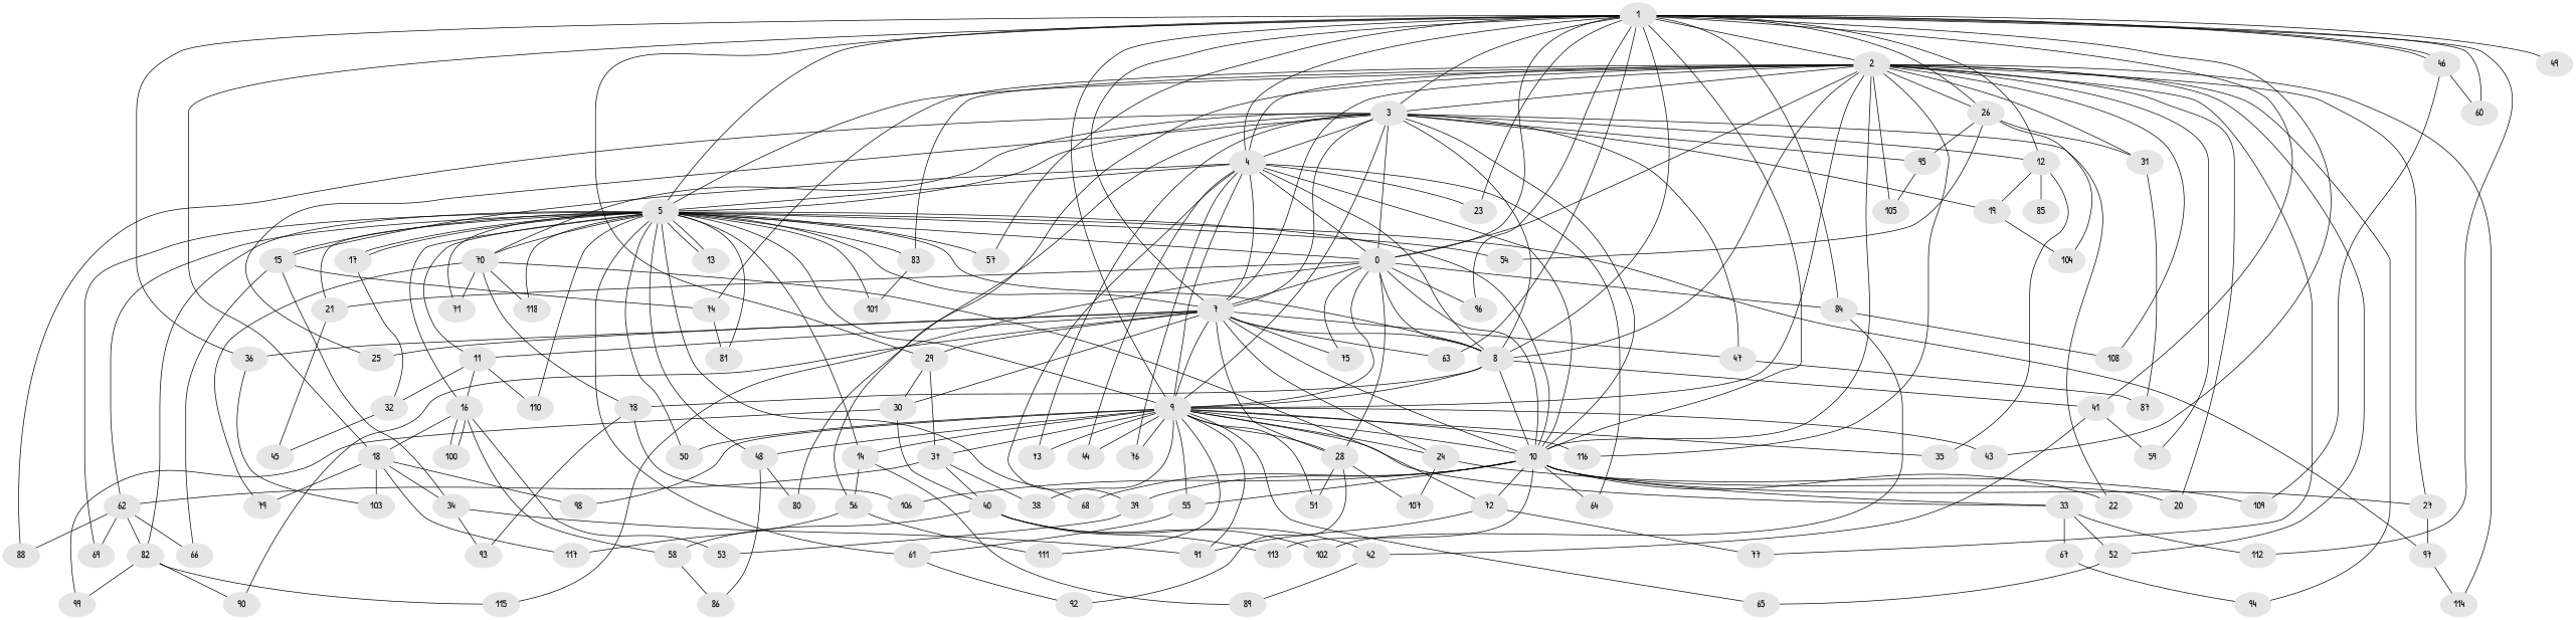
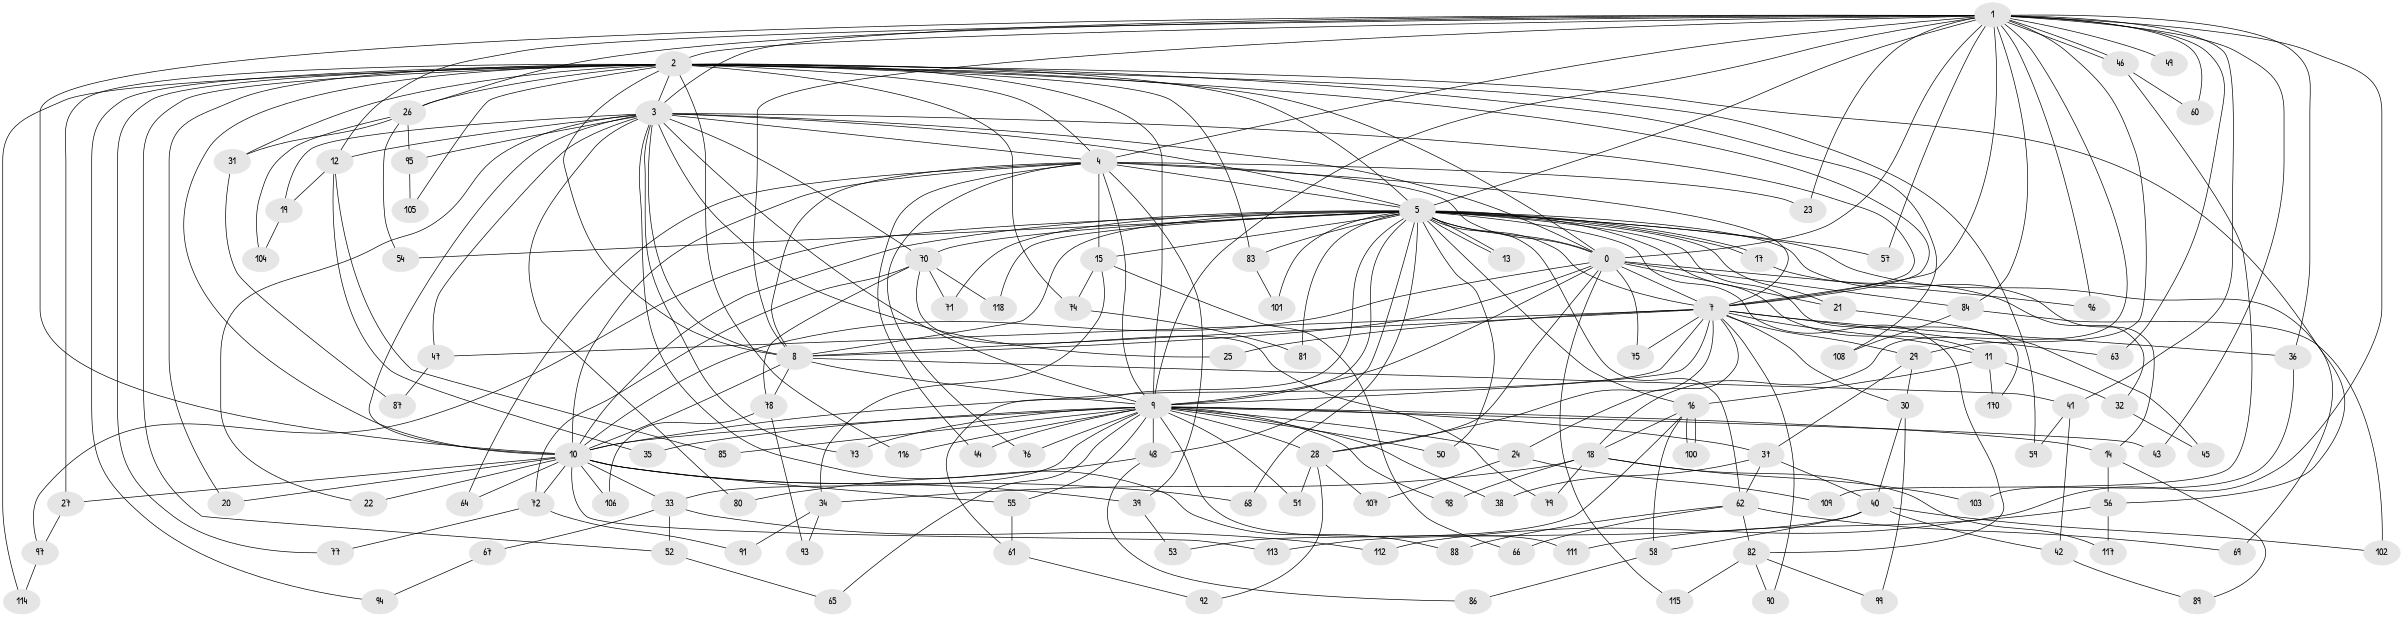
  graph {
    fontname="Patrick Hand"
    node [color=gray90 fontname="Patrick Hand" style=filled]
    edge [fontname="Patrick Hand"]
    1
    2
    3
    4
    5
    n6 [label=0]
    7
    8
    9
    10
    12
    18
    23
    26
    29
    36
    41
    43
    46
    49
    57
    60
    63
    84
    96
    112
    20
    27
    31
    52
    56
    59
    74
    77
    83
    94
    105
    108
    114
    116
    19
    22
    25
    47
    70
    73
    80
    88
    95
    15
    39
    44
    64
    76
    11
    13
    14
    16
    17
    21
    48
    50
    54
    61
    62
    68
    69
    71
    81
    82
    97
    101
-   110
+   110 [label=170]
    118
    28
    75
    115
    24
    30
    90
    78
    33
    35
    37
    38
    51
    55
    65
    85
    98
    111
    72
    106
    113
    34
    79
    103
    117
    104
    42
    109
    102
    87
    66
    53
    32
    89
    58
    100
    45
    86
    92
    99
    107
    40
    93
    67
    91
    1 -- 2
    1 -- 3
    1 -- 4
    1 -- 5
    1 -- n6
    1 -- 7
    1 -- 8
    1 -- 9
    1 -- 10
    1 -- 12
    1 -- 18
    1 -- 23
    1 -- 26
    1 -- 29
    1 -- 36
    1 -- 41
    1 -- 43
    1 -- 46
    1 -- 46
    1 -- 49
    1 -- 57
    1 -- 60
    1 -- 63
    1 -- 84
    1 -- 96
    1 -- 112
    2 -- 3
    2 -- 4
    2 -- 5
    2 -- n6
    2 -- 7
    2 -- 8
    2 -- 9
    2 -- 10
    2 -- 26
    2 -- 20
    2 -- 27
    2 -- 31
    2 -- 52
    2 -- 56
    2 -- 59
    2 -- 74
    2 -- 77
    2 -- 83
    2 -- 94
    2 -- 105
    2 -- 108
    2 -- 114
    2 -- 116
    3 -- 4
    3 -- 5
    3 -- n6
    3 -- 7
    3 -- 8
    3 -- 9
    3 -- 10
    3 -- 12
    3 -- 19
    3 -- 22
    3 -- 25
    3 -- 47
    3 -- 70
    3 -- 73
    3 -- 80
    3 -- 88
    3 -- 95
    4 -- 5
    4 -- n6
    4 -- 7
    4 -- 8
    4 -- 9
    4 -- 10
    4 -- 23
    4 -- 15
    4 -- 39
    4 -- 44
    4 -- 64
    4 -- 76
    5 -- n6
    5 -- 7
    5 -- 8
    5 -- 9
    5 -- 10
    5 -- 57
    5 -- 83
    5 -- 70
    5 -- 15
    5 -- 11
    5 -- 13
    5 -- 13
    5 -- 14
    5 -- 16
    5 -- 17
    5 -- 17
    5 -- 21
    5 -- 48
    5 -- 50
    5 -- 54
    5 -- 61
    5 -- 62
    5 -- 68
    5 -- 69
    5 -- 71
    5 -- 81
    5 -- 82
    5 -- 97
    5 -- 101
    5 -- 110
    5 -- 118
    n6 -- 7
    n6 -- 8
    n6 -- 9
    n6 -- 10
    n6 -- 84
    n6 -- 96
    n6 -- 21
    n6 -- 28
    n6 -- 75
    n6 -- 115
    7 -- 8
    7 -- 9
    7 -- 10
    7 -- 29
    7 -- 36
    7 -- 63
    7 -- 25
    7 -- 47
    7 -- 11
    7 -- 28
    7 -- 75
    7 -- 24
    7 -- 30
    7 -- 90
    8 -- 9
    8 -- 10
    8 -- 41
    8 -- 78
    9 -- 10
    9 -- 43
    9 -- 116
    9 -- 73
    9 -- 44
    9 -- 76
    9 -- 14
    9 -- 48
    9 -- 50
    9 -- 28
    9 -- 24
    9 -- 33
    9 -- 35
    9 -- 37
    9 -- 38
    9 -- 51
    9 -- 55
    9 -- 65
-   9 -- 91
+   9 -- 85
    9 -- 98
    9 -- 111
    10 -- 20
    10 -- 27
    10 -- 22
    10 -- 39
    10 -- 64
    10 -- 68
    10 -- 33
    10 -- 55
    10 -- 72
    10 -- 106
    10 -- 113
    12 -- 19
    12 -- 35
    12 -- 85
    18 -- 98
    18 -- 34
    18 -- 79
    18 -- 103
    18 -- 117
    26 -- 31
    26 -- 95
    26 -- 54
    26 -- 104
    29 -- 30
    29 -- 37
    36 -- 103
    41 -- 59
    41 -- 42
    46 -- 60
    46 -- 109
    84 -- 108
    84 -- 102
    27 -- 97
    31 -- 87
    52 -- 65
    56 -- 111
    56 -- 117
    74 -- 81
    83 -- 101
    19 -- 104
    47 -- 87
    70 -- 71
    70 -- 118
    70 -- 78
    70 -- 72
    70 -- 79
    95 -- 105
    15 -- 74
    15 -- 34
    15 -- 66
    39 -- 53
    11 -- 16
    11 -- 110
    11 -- 32
    14 -- 56
    14 -- 89
    16 -- 18
    16 -- 53
    16 -- 58
    16 -- 100
    16 -- 100
    17 -- 32
    21 -- 45
    48 -- 80
    48 -- 86
    61 -- 92
    62 -- 88
    62 -- 69
    62 -- 82
    62 -- 66
    82 -- 115
    82 -- 90
    82 -- 99
    97 -- 114
    28 -- 51
    28 -- 92
    28 -- 107
    24 -- 109
    24 -- 107
    30 -- 99
    30 -- 40
    78 -- 106
    78 -- 93
    33 -- 112
    33 -- 52
    33 -- 67
    37 -- 62
    37 -- 38
    37 -- 40
    55 -- 61
    72 -- 77
    72 -- 91
    34 -- 93
    34 -- 91
    42 -- 89
    32 -- 45
    58 -- 86
    40 -- 113
    40 -- 42
    40 -- 102
    40 -- 58
    67 -- 94
  }
